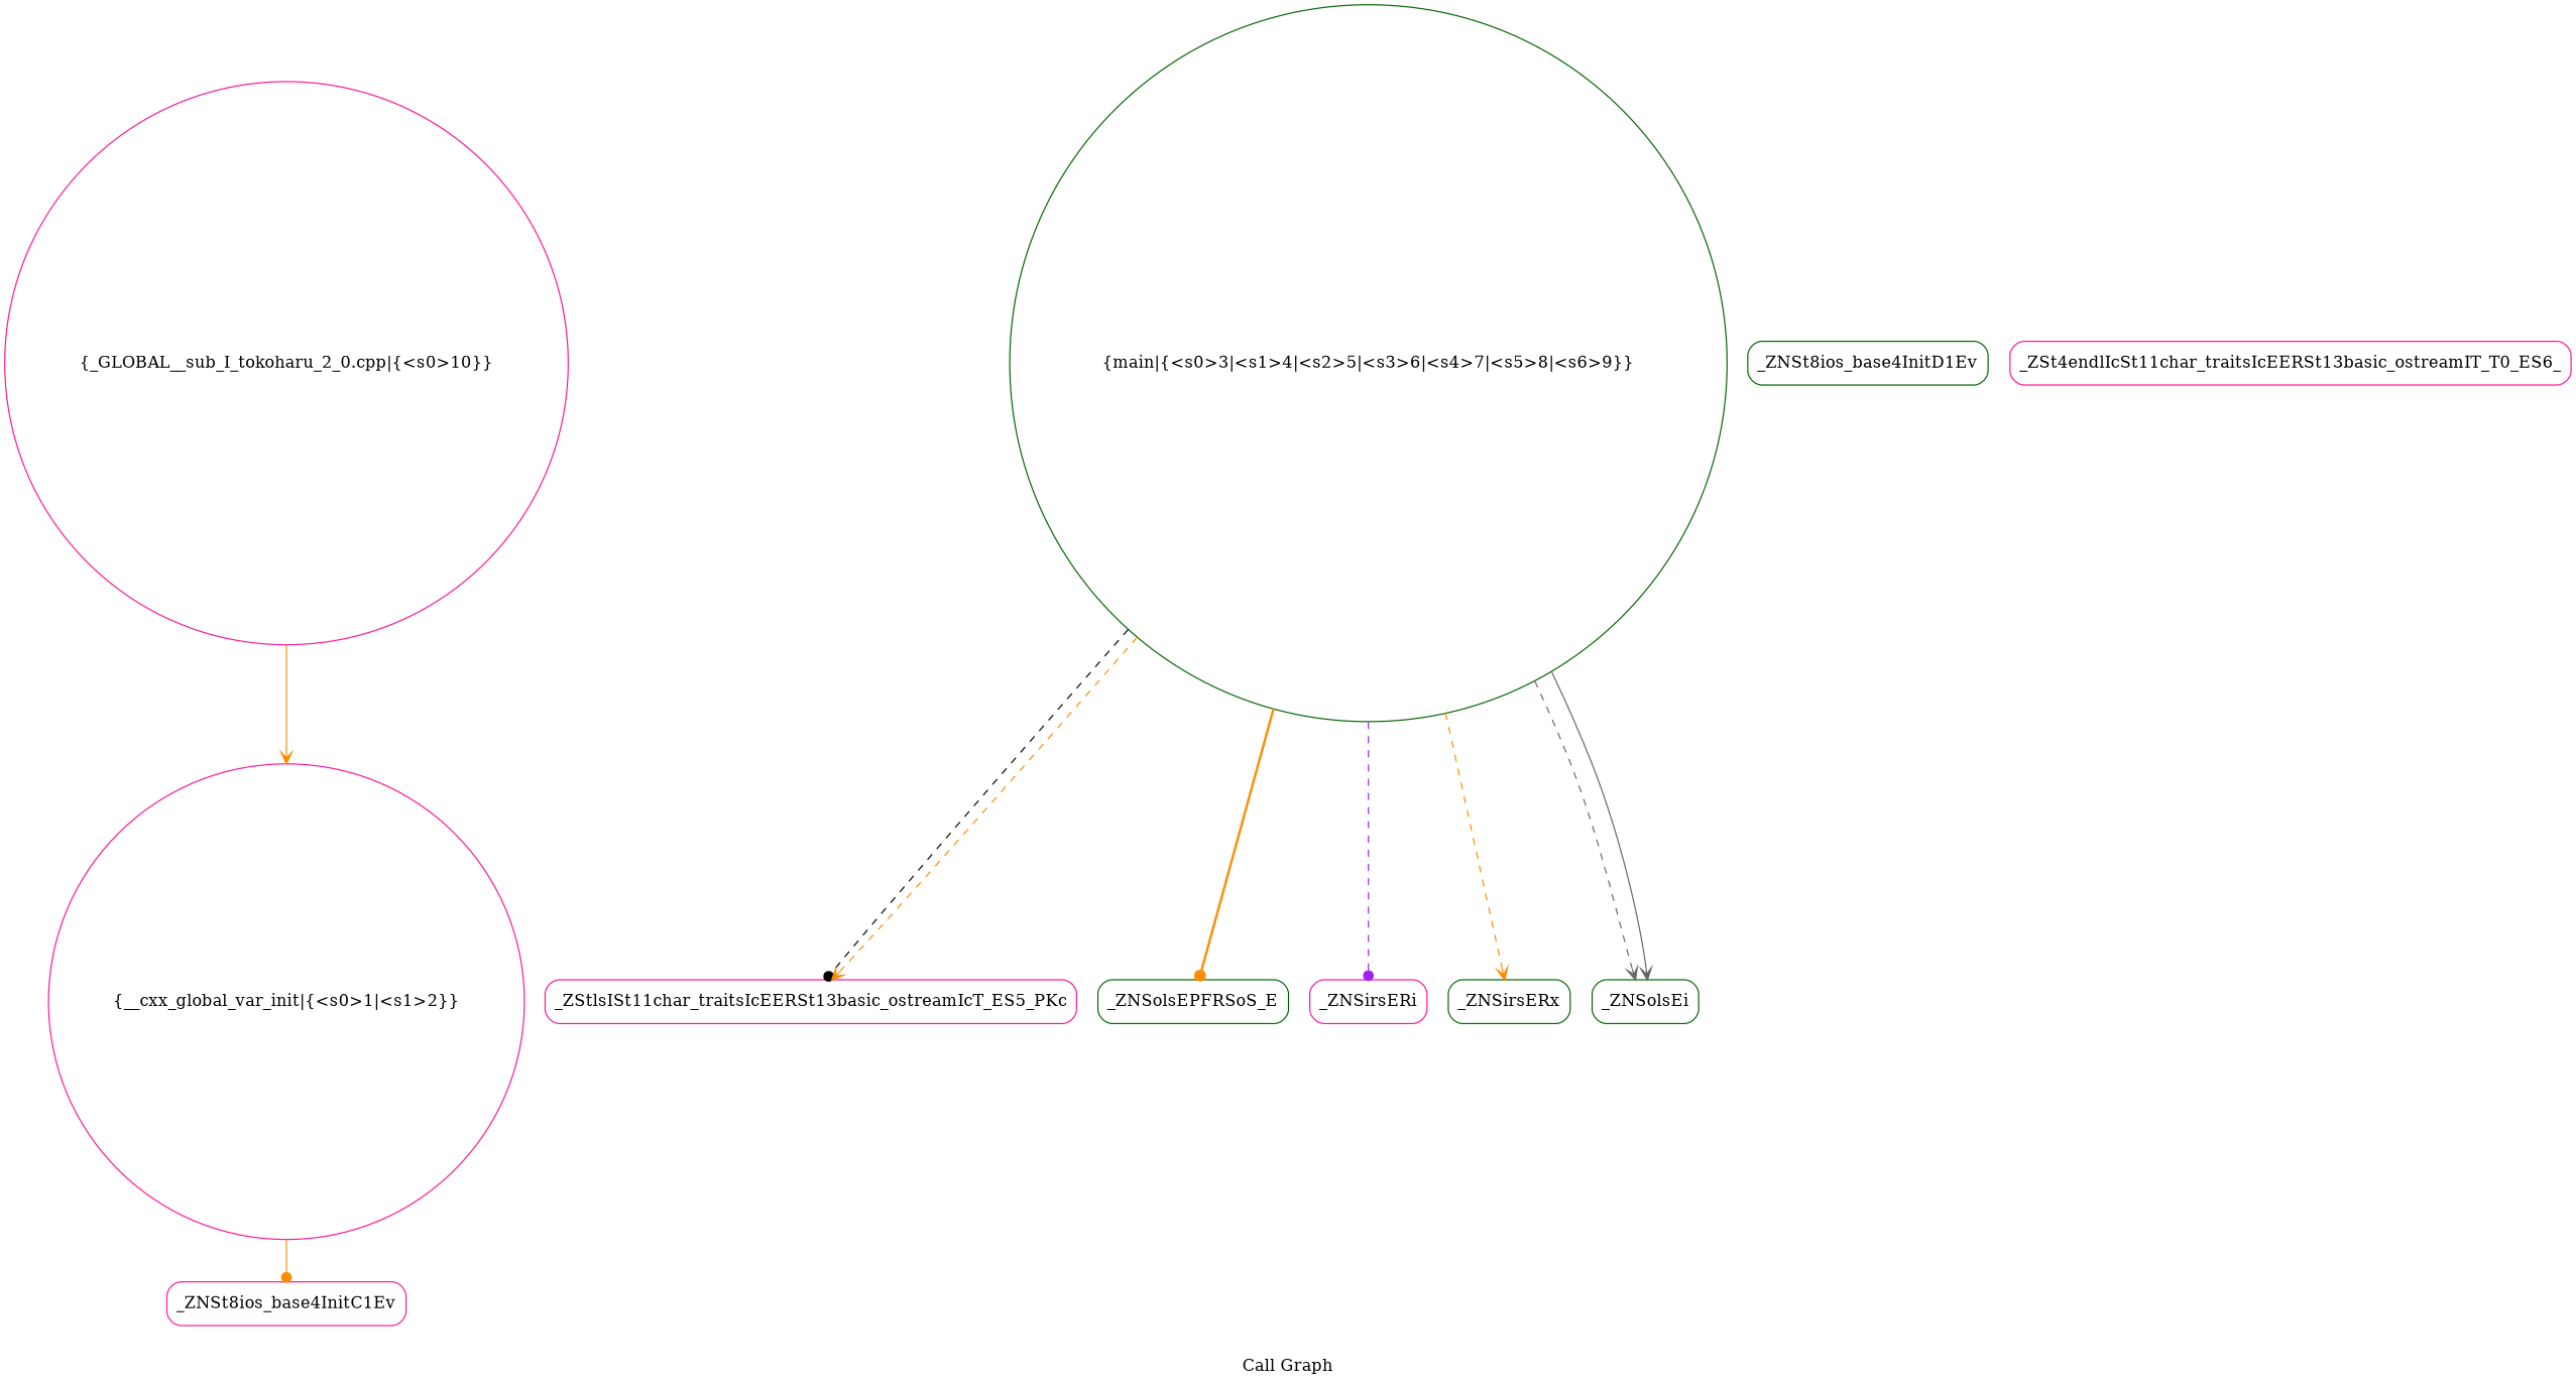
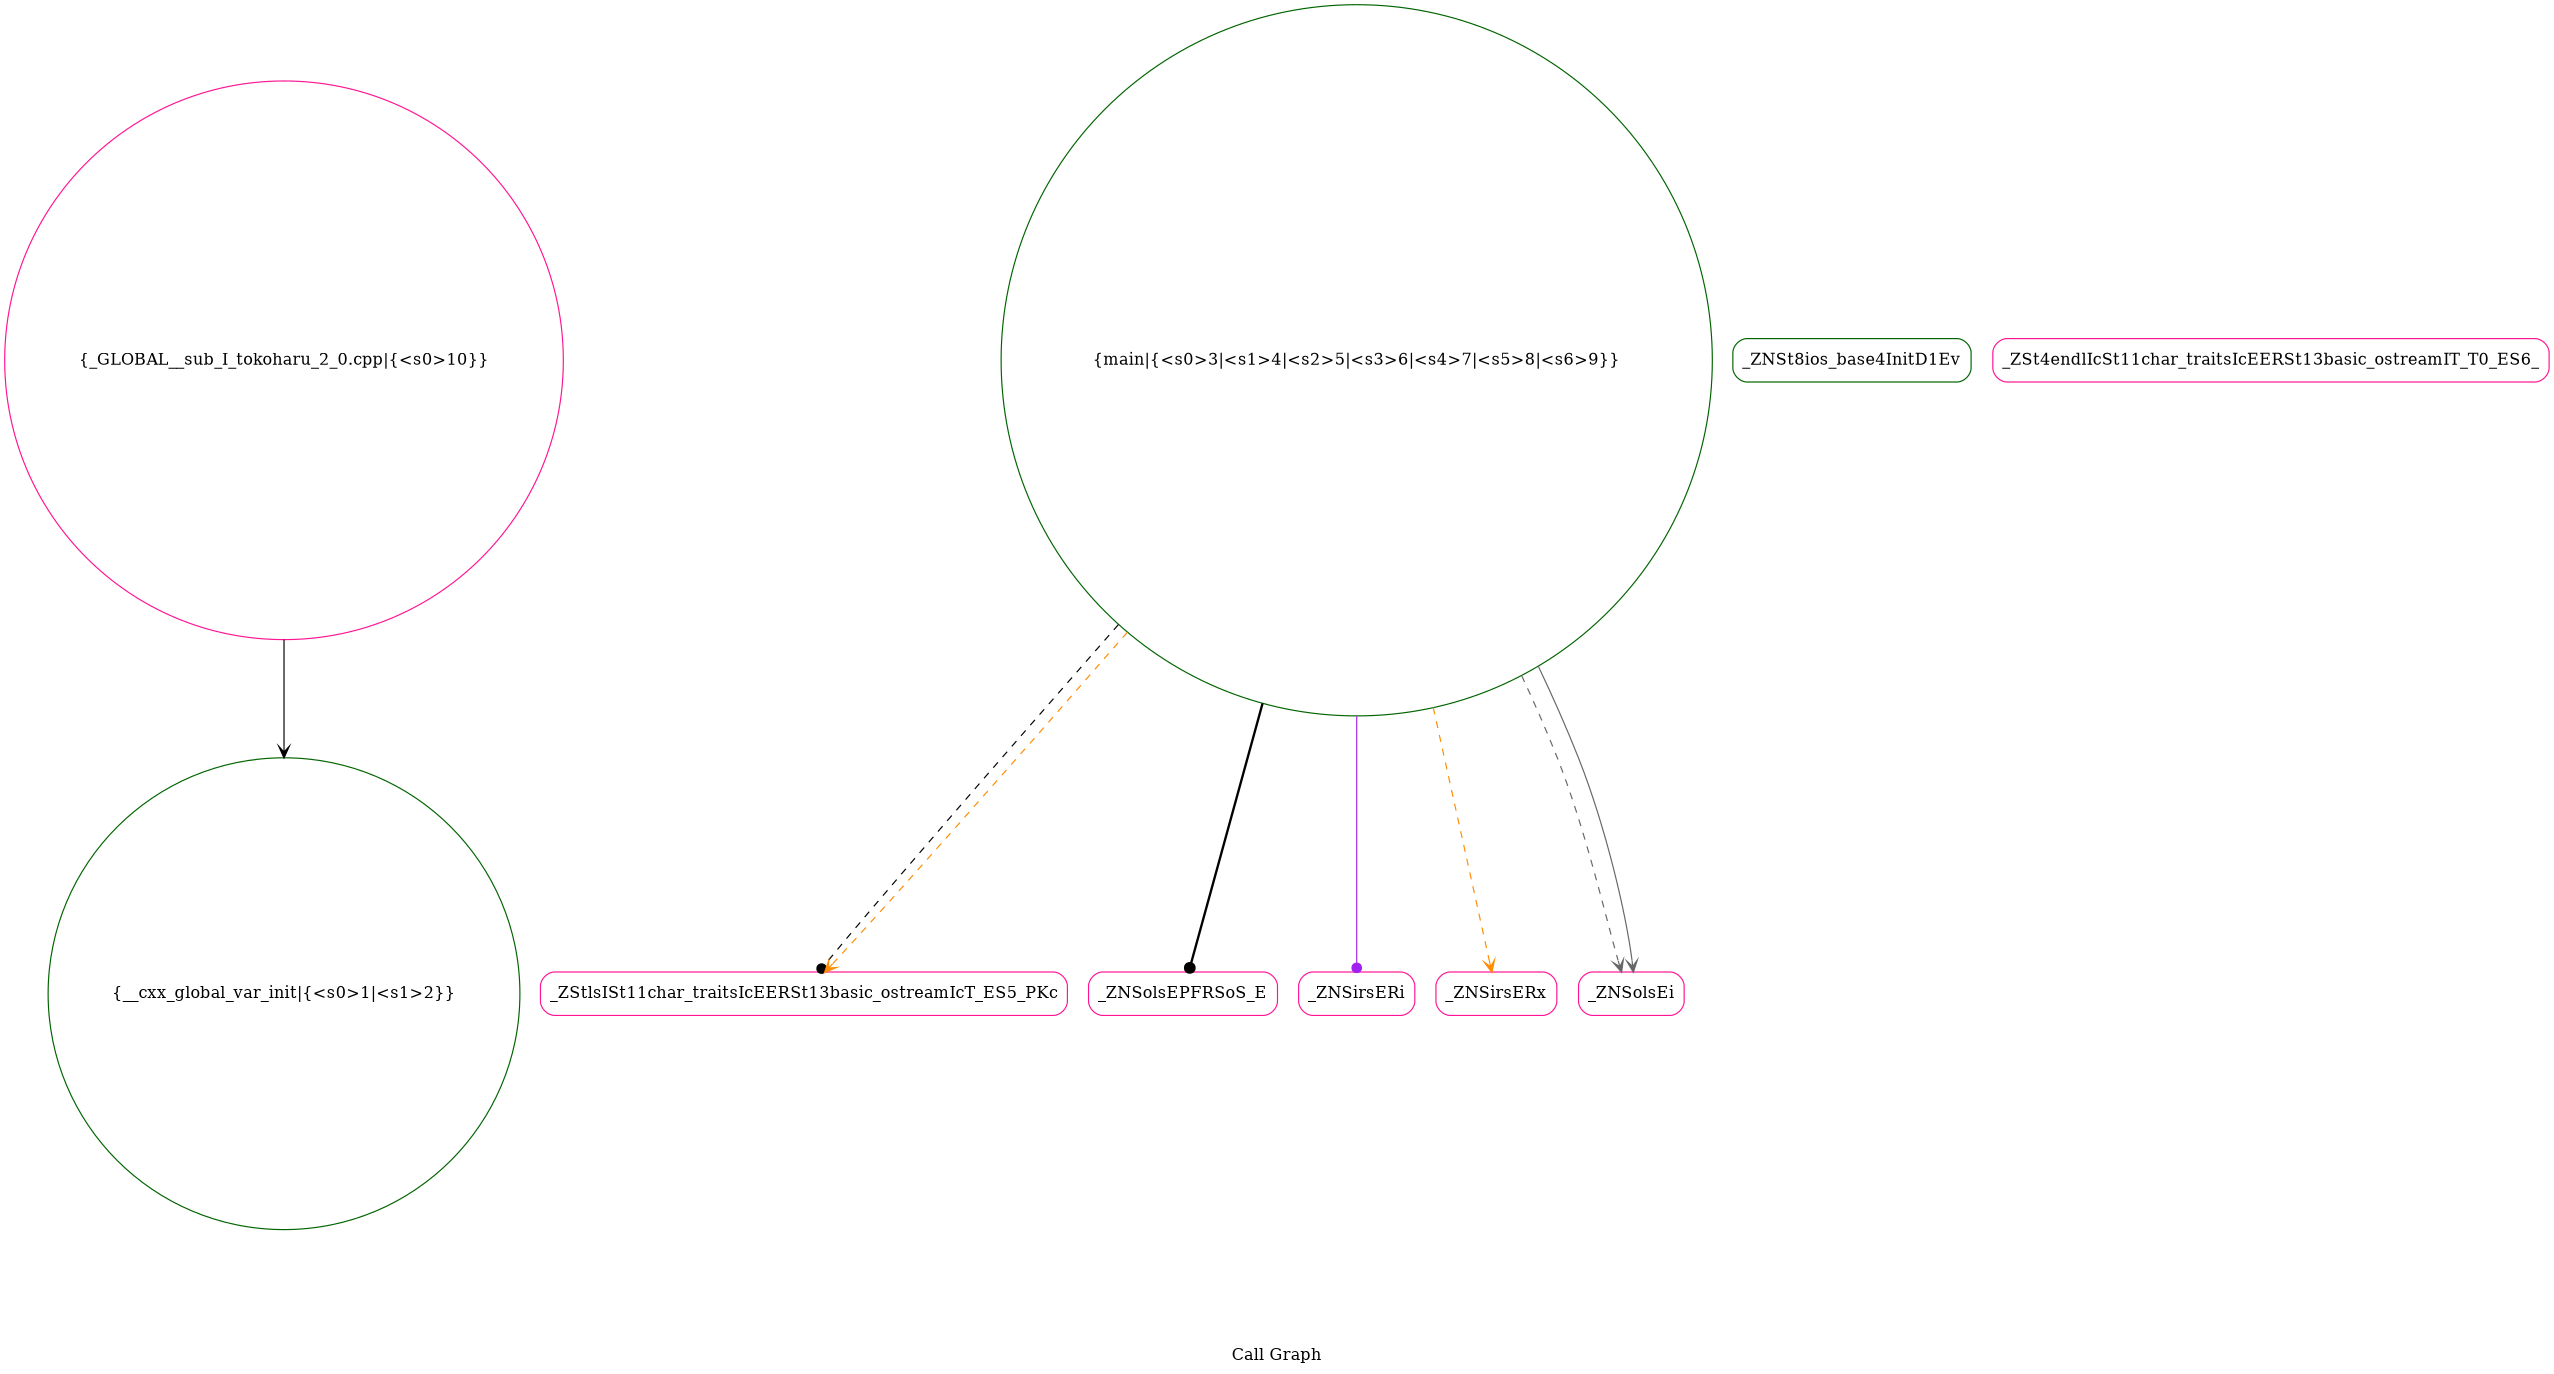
  digraph {
    label="Call Graph"
    node [color=deeppink shape=Mrecord]
    edge [arrowhead=vee color=darkorange style=dashed tailport=s0]
-   n1 [label="{__cxx_global_var_init|{<s0>1|<s1>2}}" shape=circle]
-   n2 [label="{_ZNSt8ios_base4InitC1Ev}"]
+   n1 [color=darkgreen label="{__cxx_global_var_init|{<s0>1|<s1>2}}" shape=circle]
    n3 [label="{_ZStlsISt11char_traitsIcEERSt13basic_ostreamIcT_ES5_PKc}"]
    n4 [color=darkgreen label="{_ZNSt8ios_base4InitD1Ev}"]
-   n5 [color=darkgreen label="{_ZNSolsEPFRSoS_E}"]
+   n5 [label="{_ZNSolsEPFRSoS_E}"]
    n6 [color=darkgreen label="{main|{<s0>3|<s1>4|<s2>5|<s3>6|<s4>7|<s5>8|<s6>9}}" shape=circle]
    n7 [label="{_ZNSirsERi}"]
-   n8 [color=darkgreen label="{_ZNSirsERx}"]
-   n9 [color=darkgreen label="{_ZNSolsEi}"]
+   n8 [label="{_ZNSirsERx}"]
+   n9 [label="{_ZNSolsEi}"]
    n10 [label="{_GLOBAL__sub_I_tokoharu_2_0.cpp|{<s0>10}}" shape=circle]
    n11 [label="{_ZSt4endlIcSt11char_traitsIcEERSt13basic_ostreamIT_T0_ES6_}"]
-   n1 -> n2 [arrowhead=dot style=solid]
    n6 -> n3 [arrowhead=dot color=black tailport=s2]
    n6 -> n3 [tailport=s4]
-   n6 -> n5 [arrowhead=dot style=bold tailport=s6]
-   n6 -> n7 [arrowhead=dot color=purple]
+   n6 -> n5 [arrowhead=dot color=black style=bold tailport=s6]
+   n6 -> n7 [arrowhead=dot color=purple style=solid]
    n6 -> n8 [tailport=s1]
    n6 -> n9 [color=gray40 tailport=s3]
    n6 -> n9 [color=gray40 style=solid tailport=s5]
-   n10 -> n1 [style=solid]
+   n10 -> n1 [color=black style=solid]
  }
